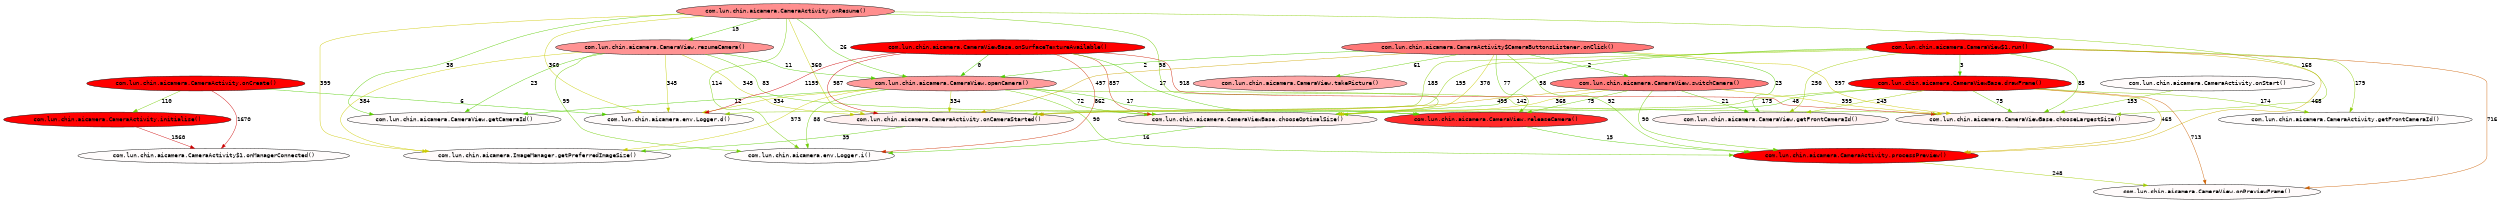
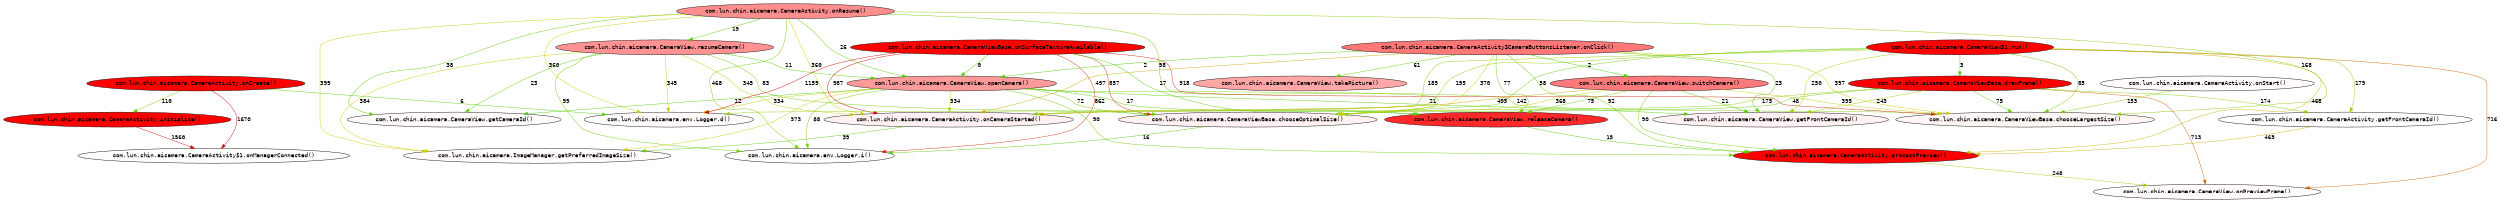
  digraph {
    fontname="DejaVu Sans Mono"
    node [fillcolor="1 0.018 1" fontname="DejaVu Sans Mono" style=filled]
    edge [color="0.0 1 0.8" fontname="DejaVu Sans Mono"]
    "com.lun.chin.aicamera.CameraActivity.onCreate()" [fillcolor="1 1.692 1"]
    "com.lun.chin.aicamera.env.Logger.d()" [fillcolor="1 0.019 1"]
    "com.lun.chin.aicamera.CameraActivity.initialise()" [fillcolor="1 1.58 1"]
    "com.lun.chin.aicamera.CameraActivity$1.onManagerConnected()" [fillcolor="1 0.012 1"]
    "com.lun.chin.aicamera.CameraViewBase.chooseLargestSize()" [fillcolor="1 0.042 1"]
    "com.lun.chin.aicamera.CameraActivity.onStart()"
    "com.lun.chin.aicamera.CameraActivity.onResume()" [fillcolor="1 0.442 1"]
    "com.lun.chin.aicamera.CameraView.resumeCamera()" [fillcolor="1 0.423 1"]
    "com.lun.chin.aicamera.CameraView.openCamera()" [fillcolor="1 0.398 1"]
    "com.lun.chin.aicamera.CameraView.getCameraId()"
    "com.lun.chin.aicamera.CameraViewBase.chooseOptimalSize()" [fillcolor="1 0.057 1"]
    "com.lun.chin.aicamera.env.Logger.i()" [fillcolor="1 0.014 1"]
    "com.lun.chin.aicamera.CameraActivity.onCameraStarted()" [fillcolor="1 0.057 1"]
    "com.lun.chin.aicamera.ImageManager.getPreferredImageSize()" [fillcolor="1 0.016 1"]
    "com.lun.chin.aicamera.CameraView.releaseCamera()" [fillcolor="1 0.836 1"]
    "com.lun.chin.aicamera.CameraActivity.processPreview()" [fillcolor="1 2.549 1"]
    "com.lun.chin.aicamera.CameraView.getFrontCameraId()" [fillcolor="1 0.052 1"]
    "com.lun.chin.aicamera.CameraView.onPreviewFrame()" [fillcolor="1 0.016 1"]
    "com.lun.chin.aicamera.CameraViewBase.onSurfaceTextureAvailable()" [fillcolor="1 1.017 1"]
    "com.lun.chin.aicamera.CameraView$1.run()" [fillcolor="1 3.039 1"]
    "com.lun.chin.aicamera.CameraViewBase.drawFrame()" [fillcolor="1 3.035 1"]
    n22 [fillcolor="1 0.011 1" label="com.lun.chin.aicamera.CameraActivity.getFrontCameraId()"]
    "com.lun.chin.aicamera.CameraActivity$CameraButtonsListener.onClick()" [fillcolor="1 0.533 1"]
    "com.lun.chin.aicamera.CameraView.switchCamera()" [fillcolor="1 0.523 1"]
    "com.lun.chin.aicamera.CameraView.takePicture()" [fillcolor="1 0.344 1"]
    "com.lun.chin.aicamera.CameraActivity.onCreate()" -> "com.lun.chin.aicamera.env.Logger.d()" [color="0.26838 1 0.8" label=6]
    "com.lun.chin.aicamera.CameraActivity.onCreate()" -> "com.lun.chin.aicamera.CameraActivity.initialise()" [color="0.2403 1 0.8" label=110]
    "com.lun.chin.aicamera.CameraActivity.onCreate()" -> "com.lun.chin.aicamera.CameraActivity$1.onManagerConnected()" [label=1670]
    "com.lun.chin.aicamera.CameraActivity.initialise()" -> "com.lun.chin.aicamera.CameraActivity$1.onManagerConnected()" [label=1560]
    "com.lun.chin.aicamera.CameraActivity.onStart()" -> "com.lun.chin.aicamera.CameraViewBase.chooseLargestSize()" [color="0.22869 1 0.8" label=153]
    "com.lun.chin.aicamera.CameraActivity.onResume()" -> "com.lun.chin.aicamera.env.Logger.d()" [color="0.1728 1 0.8" label=360]
    "com.lun.chin.aicamera.CameraActivity.onResume()" -> "com.lun.chin.aicamera.CameraViewBase.chooseLargestSize()" [color="0.22464 1 0.8" label=168]
    "com.lun.chin.aicamera.CameraActivity.onResume()" -> "com.lun.chin.aicamera.CameraView.resumeCamera()" [color="0.26595 1 0.8" label=15]
    "com.lun.chin.aicamera.CameraActivity.onResume()" -> "com.lun.chin.aicamera.CameraView.openCamera()" [color="0.26298 1 0.8" label=26]
    "com.lun.chin.aicamera.CameraActivity.onResume()" -> "com.lun.chin.aicamera.CameraView.getCameraId()" [color="0.25974 1 0.8" label=38]
    "com.lun.chin.aicamera.CameraActivity.onResume()" -> "com.lun.chin.aicamera.CameraViewBase.chooseOptimalSize()" [color="0.24354000000000003 1 0.8" label=98]
-   "com.lun.chin.aicamera.CameraActivity.onResume()" -> "com.lun.chin.aicamera.env.Logger.i()" [color="0.23922000000000002 1 0.8" label=114]
+   "com.lun.chin.aicamera.CameraActivity.onResume()" -> "com.lun.chin.aicamera.env.Logger.i()" [color="0.23922000000000002 1 0.8" label=468]
    "com.lun.chin.aicamera.CameraActivity.onResume()" -> "com.lun.chin.aicamera.CameraActivity.onCameraStarted()" [color="0.1728 1 0.8" label=360]
    "com.lun.chin.aicamera.CameraActivity.onResume()" -> "com.lun.chin.aicamera.ImageManager.getPreferredImageSize()" [color="0.16227 1 0.8" label=399]
    "com.lun.chin.aicamera.CameraView.resumeCamera()" -> "com.lun.chin.aicamera.env.Logger.d()" [color="0.17685 1 0.8" label=345]
    "com.lun.chin.aicamera.CameraView.resumeCamera()" -> "com.lun.chin.aicamera.CameraView.openCamera()" [color="0.26703 1 0.8" label=11]
    "com.lun.chin.aicamera.CameraView.resumeCamera()" -> "com.lun.chin.aicamera.CameraView.getCameraId()" [color="0.26379 1 0.8" label=23]
    "com.lun.chin.aicamera.CameraView.resumeCamera()" -> "com.lun.chin.aicamera.CameraViewBase.chooseOptimalSize()" [color="0.24759000000000003 1 0.8" label=83]
    "com.lun.chin.aicamera.CameraView.resumeCamera()" -> "com.lun.chin.aicamera.env.Logger.i()" [color="0.24327000000000001 1 0.8" label=99]
    "com.lun.chin.aicamera.CameraView.resumeCamera()" -> "com.lun.chin.aicamera.CameraActivity.onCameraStarted()" [color="0.17685 1 0.8" label=345]
    "com.lun.chin.aicamera.CameraView.resumeCamera()" -> "com.lun.chin.aicamera.ImageManager.getPreferredImageSize()" [color="0.16632 1 0.8" label=384]
    "com.lun.chin.aicamera.CameraView.openCamera()" -> "com.lun.chin.aicamera.env.Logger.d()" [color="0.17981999999999998 1 0.8" label=334]
    "com.lun.chin.aicamera.CameraView.openCamera()" -> "com.lun.chin.aicamera.CameraViewBase.chooseLargestSize()" [color="0.23166 1 0.8" label=142]
    "com.lun.chin.aicamera.CameraView.openCamera()" -> "com.lun.chin.aicamera.CameraView.getCameraId()" [color="0.26676 1 0.8" label=12]
    "com.lun.chin.aicamera.CameraView.openCamera()" -> "com.lun.chin.aicamera.CameraViewBase.chooseOptimalSize()" [color="0.25056 1 0.8" label=72]
    "com.lun.chin.aicamera.CameraView.openCamera()" -> "com.lun.chin.aicamera.env.Logger.i()" [color="0.24624000000000001 1 0.8" label=88]
    "com.lun.chin.aicamera.CameraView.openCamera()" -> "com.lun.chin.aicamera.CameraActivity.onCameraStarted()" [color="0.17981999999999998 1 0.8" label=334]
    "com.lun.chin.aicamera.CameraView.openCamera()" -> "com.lun.chin.aicamera.ImageManager.getPreferredImageSize()" [color="0.16929000000000002 1 0.8" label=373]
    "com.lun.chin.aicamera.CameraView.openCamera()" -> "com.lun.chin.aicamera.CameraView.releaseCamera()" [color="0.26541000000000003 1 0.8" label=17]
    "com.lun.chin.aicamera.CameraView.openCamera()" -> "com.lun.chin.aicamera.CameraActivity.processPreview()" [color="0.24570000000000003 1 0.8" label=90]
+   "com.lun.chin.aicamera.CameraView.openCamera()" -> "com.lun.chin.aicamera.CameraView.getFrontCameraId()" [color="0.26433 1 0.8" label=21]
    "com.lun.chin.aicamera.CameraViewBase.chooseOptimalSize()" -> "com.lun.chin.aicamera.env.Logger.i()" [color="0.26568 1 0.8" label=16]
    "com.lun.chin.aicamera.CameraActivity.onCameraStarted()" -> "com.lun.chin.aicamera.ImageManager.getPreferredImageSize()" [color="0.25947000000000003 1 0.8" label=39]
    "com.lun.chin.aicamera.CameraView.releaseCamera()" -> "com.lun.chin.aicamera.CameraActivity.processPreview()" [color="0.26595 1 0.8" label=15]
    "com.lun.chin.aicamera.CameraActivity.processPreview()" -> "com.lun.chin.aicamera.CameraView.onPreviewFrame()" [color="0.20304000000000003 1 0.8" label=248]
    "com.lun.chin.aicamera.CameraViewBase.onSurfaceTextureAvailable()" -> "com.lun.chin.aicamera.env.Logger.d()" [label=1159]
    "com.lun.chin.aicamera.CameraViewBase.onSurfaceTextureAvailable()" -> "com.lun.chin.aicamera.CameraViewBase.chooseLargestSize()" [color="0.02213999999999999 1 0.8" label=918]
    "com.lun.chin.aicamera.CameraViewBase.onSurfaceTextureAvailable()" -> "com.lun.chin.aicamera.CameraView.openCamera()" [color="0.27 1 0.8" label=0]
    "com.lun.chin.aicamera.CameraViewBase.onSurfaceTextureAvailable()" -> "com.lun.chin.aicamera.CameraViewBase.chooseOptimalSize()" [color="0.038610000000000005 1 0.8" label=857]
    "com.lun.chin.aicamera.CameraViewBase.onSurfaceTextureAvailable()" -> "com.lun.chin.aicamera.env.Logger.i()" [color="0.03726000000000001 1 0.8" label=862]
    "com.lun.chin.aicamera.CameraViewBase.onSurfaceTextureAvailable()" -> "com.lun.chin.aicamera.CameraActivity.onCameraStarted()" [color="0.003510000000000003 1 0.8" label=987]
    "com.lun.chin.aicamera.CameraViewBase.onSurfaceTextureAvailable()" -> "com.lun.chin.aicamera.CameraView.releaseCamera()" [color="0.26541000000000003 1 0.8" label=17]
    "com.lun.chin.aicamera.CameraView$1.run()" -> "com.lun.chin.aicamera.env.Logger.d()" [color="0.21735 1 0.8" label=195]
    "com.lun.chin.aicamera.CameraView$1.run()" -> "com.lun.chin.aicamera.CameraViewBase.chooseLargestSize()" [color="0.24705000000000002 1 0.8" label=85]
    "com.lun.chin.aicamera.CameraView$1.run()" -> "com.lun.chin.aicamera.CameraViewBase.chooseOptimalSize()" [color="0.25434 1 0.8" label=58]
    "com.lun.chin.aicamera.CameraView$1.run()" -> "com.lun.chin.aicamera.CameraActivity.onCameraStarted()" [color="0.22005 1 0.8" label=185]
    "com.lun.chin.aicamera.CameraView$1.run()" -> "com.lun.chin.aicamera.CameraActivity.processPreview()" [color="0.14364000000000002 1 0.8" label=468]
    "com.lun.chin.aicamera.CameraView$1.run()" -> "com.lun.chin.aicamera.CameraView.getFrontCameraId()" [color="0.2025 1 0.8" label=250]
    "com.lun.chin.aicamera.CameraView$1.run()" -> "com.lun.chin.aicamera.CameraView.onPreviewFrame()" [color="0.07668000000000001 1 0.8" label=716]
    "com.lun.chin.aicamera.CameraView$1.run()" -> "com.lun.chin.aicamera.CameraViewBase.drawFrame()" [color="0.26919000000000004 1 0.8" label=3]
    "com.lun.chin.aicamera.CameraView$1.run()" -> n22 [color="0.22167 1 0.8" label=179]
    "com.lun.chin.aicamera.CameraViewBase.drawFrame()" -> "com.lun.chin.aicamera.CameraViewBase.chooseLargestSize()" [color="0.24975000000000003 1 0.8" label=75]
    "com.lun.chin.aicamera.CameraViewBase.drawFrame()" -> "com.lun.chin.aicamera.CameraViewBase.chooseOptimalSize()" [color="0.25704 1 0.8" label=48]
    "com.lun.chin.aicamera.CameraViewBase.drawFrame()" -> "com.lun.chin.aicamera.CameraActivity.onCameraStarted()" [color="0.22275 1 0.8" label=175]
-   "com.lun.chin.aicamera.CameraViewBase.drawFrame()" -> "com.lun.chin.aicamera.CameraActivity.processPreview()" [color="0.14445 1 0.8" label=465]
+   n22 -> "com.lun.chin.aicamera.CameraActivity.processPreview()" [color="0.14445 1 0.8" label=465]
    "com.lun.chin.aicamera.CameraViewBase.drawFrame()" -> "com.lun.chin.aicamera.CameraView.getFrontCameraId()" [color="0.20439000000000002 1 0.8" label=243]
    "com.lun.chin.aicamera.CameraViewBase.drawFrame()" -> "com.lun.chin.aicamera.CameraView.onPreviewFrame()" [color="0.07749000000000002 1 0.8" label=713]
    "com.lun.chin.aicamera.CameraViewBase.drawFrame()" -> n22 [color="0.22302000000000002 1 0.8" label=174]
    "com.lun.chin.aicamera.CameraActivity$CameraButtonsListener.onClick()" -> "com.lun.chin.aicamera.CameraViewBase.chooseLargestSize()" [color="0.16281 1 0.8" label=397]
    "com.lun.chin.aicamera.CameraActivity$CameraButtonsListener.onClick()" -> "com.lun.chin.aicamera.CameraView.openCamera()" [color="0.26946000000000003 1 0.8" label=2]
    "com.lun.chin.aicamera.CameraActivity$CameraButtonsListener.onClick()" -> "com.lun.chin.aicamera.CameraViewBase.chooseOptimalSize()" [color="0.1701 1 0.8" label=370]
    "com.lun.chin.aicamera.CameraActivity$CameraButtonsListener.onClick()" -> "com.lun.chin.aicamera.CameraActivity.onCameraStarted()" [color="0.13581000000000001 1 0.8" label=497]
    "com.lun.chin.aicamera.CameraActivity$CameraButtonsListener.onClick()" -> "com.lun.chin.aicamera.CameraView.releaseCamera()" [color="0.24921000000000001 1 0.8" label=77]
    "com.lun.chin.aicamera.CameraActivity$CameraButtonsListener.onClick()" -> "com.lun.chin.aicamera.CameraActivity.processPreview()" [color="0.24516000000000002 1 0.8" label=92]
    "com.lun.chin.aicamera.CameraActivity$CameraButtonsListener.onClick()" -> "com.lun.chin.aicamera.CameraView.getFrontCameraId()" [color="0.26379 1 0.8" label=23]
    "com.lun.chin.aicamera.CameraActivity$CameraButtonsListener.onClick()" -> "com.lun.chin.aicamera.CameraView.switchCamera()" [color="0.26946000000000003 1 0.8" label=2]
    "com.lun.chin.aicamera.CameraActivity$CameraButtonsListener.onClick()" -> "com.lun.chin.aicamera.CameraView.takePicture()" [color="0.25353000000000003 1 0.8" label=61]
    "com.lun.chin.aicamera.CameraView.switchCamera()" -> "com.lun.chin.aicamera.CameraViewBase.chooseLargestSize()" [color="0.16335 1 0.8" label=395]
    "com.lun.chin.aicamera.CameraView.switchCamera()" -> "com.lun.chin.aicamera.CameraViewBase.chooseOptimalSize()" [color="0.17064000000000001 1 0.8" label=368]
    "com.lun.chin.aicamera.CameraView.switchCamera()" -> "com.lun.chin.aicamera.CameraActivity.onCameraStarted()" [color="0.13635 1 0.8" label=495]
    "com.lun.chin.aicamera.CameraView.switchCamera()" -> "com.lun.chin.aicamera.CameraView.releaseCamera()" [color="0.24975000000000003 1 0.8" label=75]
    "com.lun.chin.aicamera.CameraView.switchCamera()" -> "com.lun.chin.aicamera.CameraActivity.processPreview()" [color="0.24570000000000003 1 0.8" label=90]
    "com.lun.chin.aicamera.CameraView.switchCamera()" -> "com.lun.chin.aicamera.CameraView.getFrontCameraId()" [color="0.26433 1 0.8" label=21]
  }
